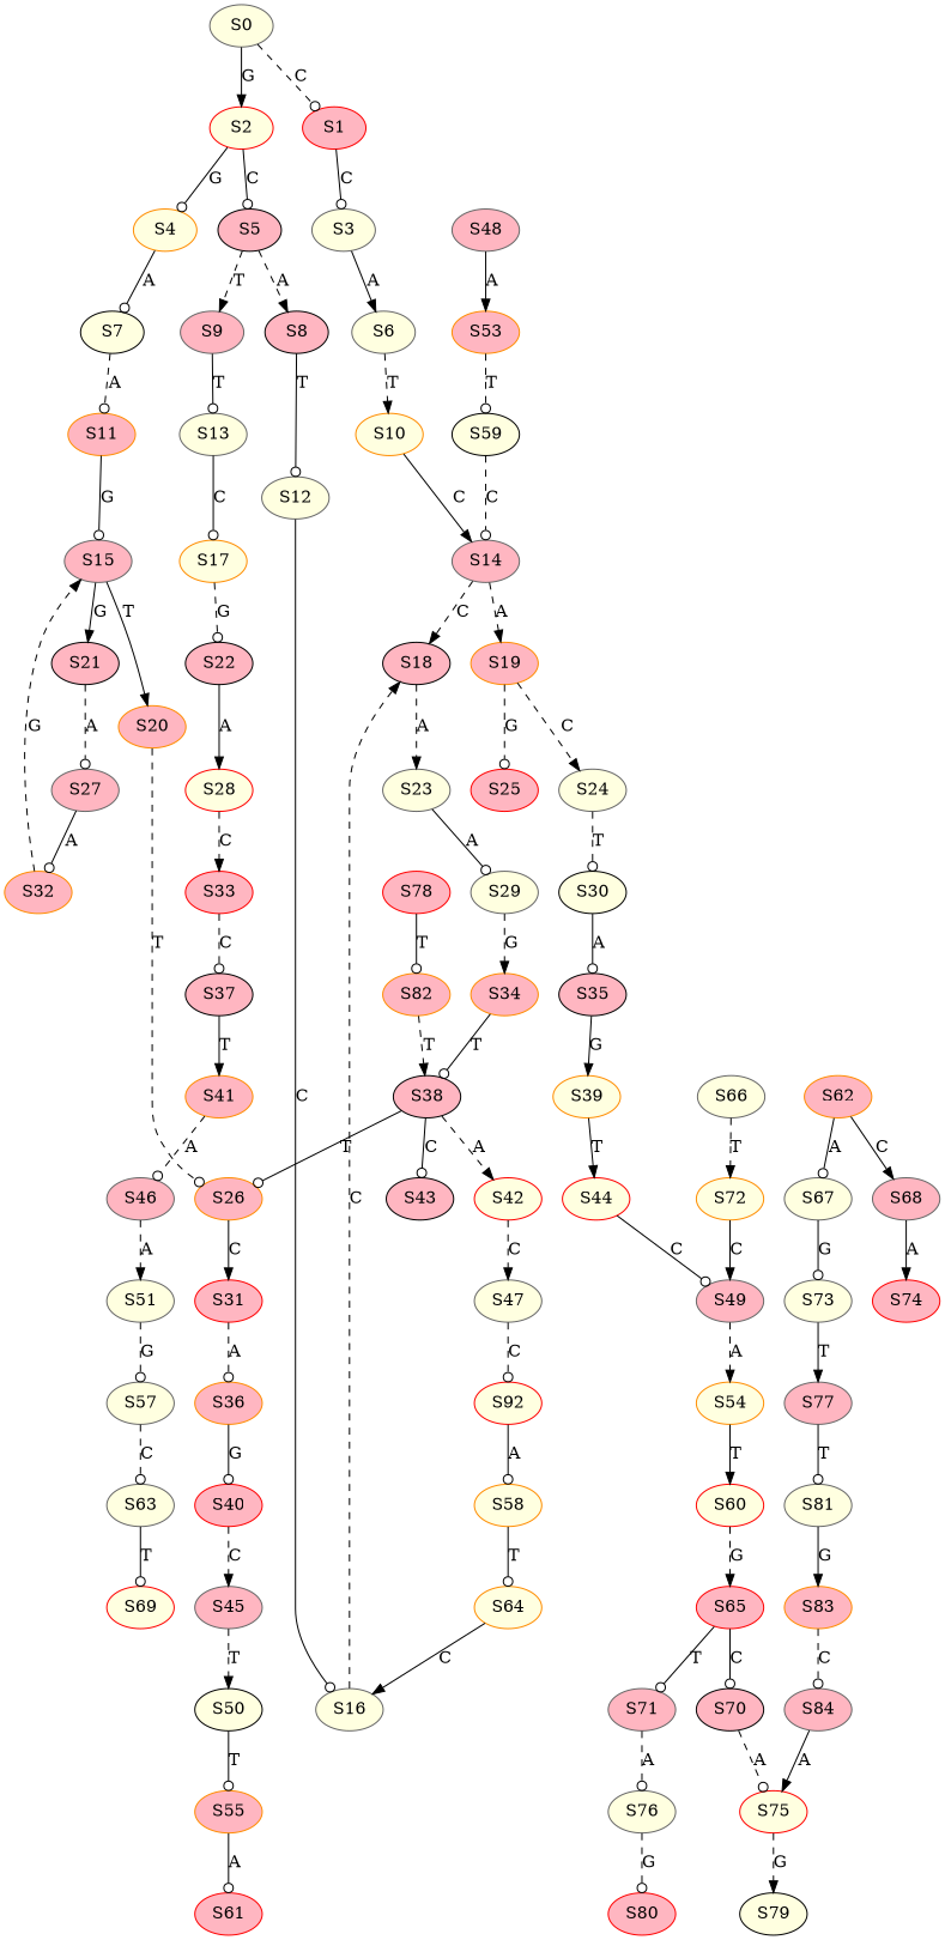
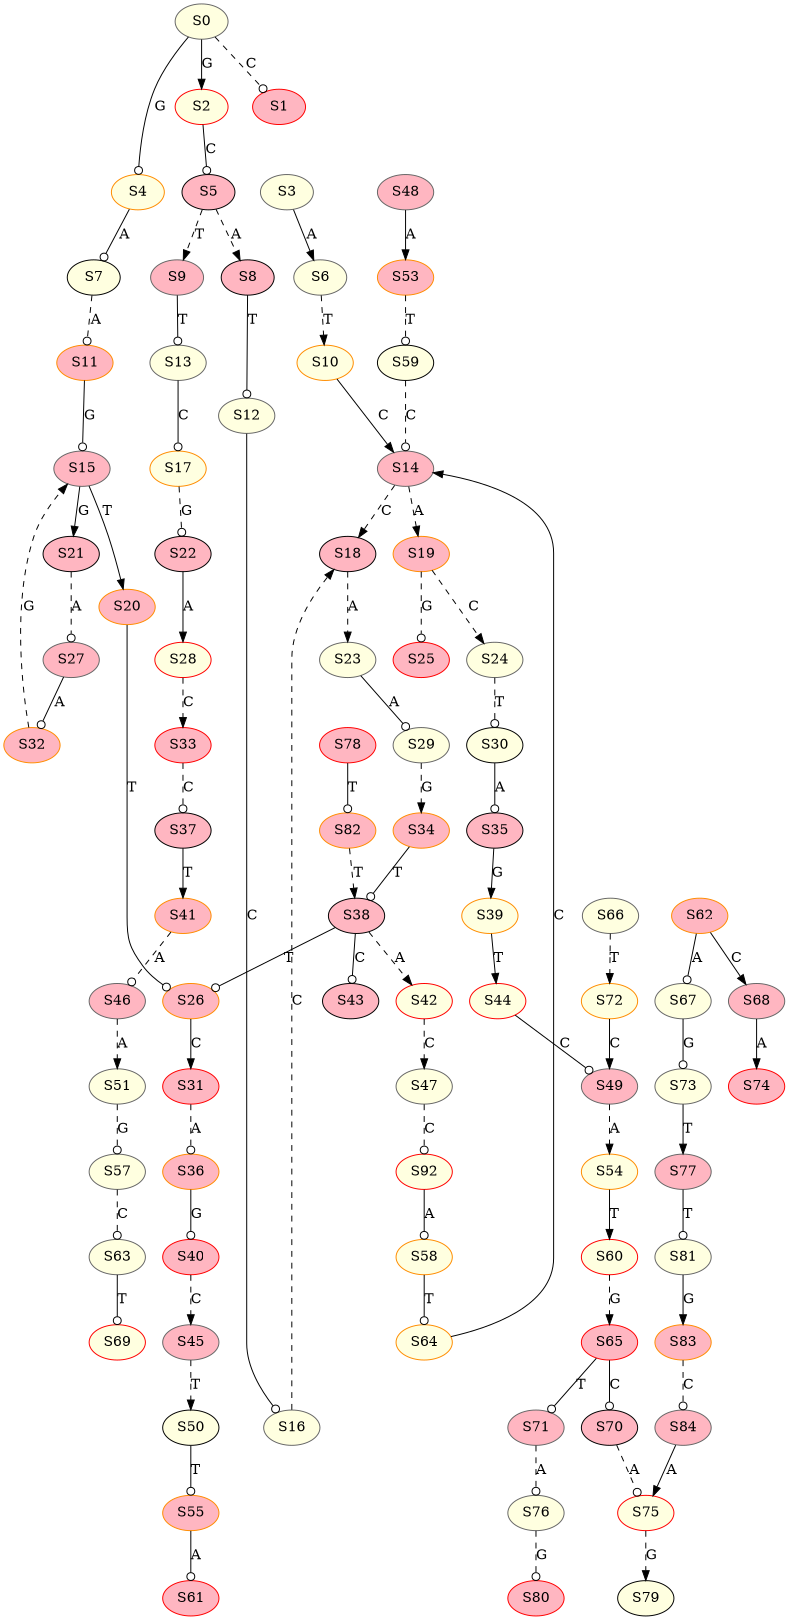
  strict digraph {
    node [color=gray40 fillcolor=lightpink style=filled]
    edge [arrowhead=odot style=solid]
    S0 [fillcolor=lightyellow]
    S1 [color=red]
    S2 [color=red fillcolor=lightyellow]
    S3 [fillcolor=lightyellow]
    S4 [color=darkorange fillcolor=lightyellow]
    S5 [color=black]
    S6 [fillcolor=lightyellow]
    S7 [color=black fillcolor=lightyellow]
    S8 [color=black]
    S9
    S10 [color=darkorange fillcolor=lightyellow]
    S11 [color=darkorange]
    S12 [fillcolor=lightyellow]
    S13 [fillcolor=lightyellow]
    S14
    S15
    S16 [fillcolor=lightyellow]
    S17 [color=darkorange fillcolor=lightyellow]
    S18 [color=black]
    S19 [color=darkorange]
    S20 [color=darkorange]
    S21 [color=black]
    S22 [color=black]
    S23 [fillcolor=lightyellow]
    S24 [fillcolor=lightyellow]
    S25 [color=red]
    S26 [color=darkorange]
    S27
    S28 [color=red fillcolor=lightyellow]
    S29 [fillcolor=lightyellow]
    S30 [color=black fillcolor=lightyellow]
    S31 [color=red]
    S32 [color=darkorange]
    S33 [color=red]
    S34 [color=darkorange]
    S35 [color=black]
    S36 [color=darkorange]
    S37 [color=black]
    S38 [color=black]
    S39 [color=darkorange fillcolor=lightyellow]
    S40 [color=red]
    S41 [color=darkorange]
    S42 [color=red fillcolor=lightyellow]
    S43 [color=black]
    S44 [color=red fillcolor=lightyellow]
    S45
    S46
    S47 [fillcolor=lightyellow]
    S49
    S50 [color=black fillcolor=lightyellow]
    S51 [fillcolor=lightyellow]
    n52 [color=red fillcolor=lightyellow label=S92]
    S53 [color=darkorange]
    S48
    S54 [color=darkorange fillcolor=lightyellow]
    S55 [color=darkorange]
    S57 [fillcolor=lightyellow]
    S58 [color=darkorange fillcolor=lightyellow]
    S59 [color=black fillcolor=lightyellow]
    S60 [color=red fillcolor=lightyellow]
    S61 [color=red]
    S63 [fillcolor=lightyellow]
    S64 [color=darkorange fillcolor=lightyellow]
    S65 [color=red]
    S62 [color=darkorange]
    S67 [fillcolor=lightyellow]
    S68
    S69 [color=red fillcolor=lightyellow]
    S70 [color=black]
    S71
    S66 [fillcolor=lightyellow]
    S72 [color=darkorange fillcolor=lightyellow]
    S73 [fillcolor=lightyellow]
    S74 [color=red]
    S75 [color=red fillcolor=lightyellow]
    S76 [fillcolor=lightyellow]
    S77
    S79 [color=black fillcolor=lightyellow]
    S80 [color=red]
    S81 [fillcolor=lightyellow]
    S78 [color=red]
    S82 [color=darkorange]
    S83 [color=darkorange]
    S84
    S0 -> S1 [label=C style=dashed]
    S0 -> S2 [arrowhead=normal label=G]
-   S1 -> S3 [label=C]
-   S2 -> S4 [label=G]
+   S0 -> S4 [label=G]
    S2 -> S5 [label=C]
    S3 -> S6 [arrowhead=normal label=A]
    S4 -> S7 [label=A]
    S5 -> S8 [arrowhead=normal label=A style=dashed]
    S5 -> S9 [arrowhead=normal label=T style=dashed]
    S6 -> S10 [arrowhead=normal label=T style=dashed]
    S7 -> S11 [label=A style=dashed]
    S8 -> S12 [label=T]
    S9 -> S13 [label=T]
    S10 -> S14 [arrowhead=normal label=C]
    S11 -> S15 [label=G]
    S12 -> S16 [label=C]
    S13 -> S17 [label=C]
    S14 -> S18 [arrowhead=normal label=C style=dashed]
    S14 -> S19 [arrowhead=normal label=A style=dashed]
    S15 -> S20 [arrowhead=normal label=T]
    S15 -> S21 [arrowhead=normal label=G]
    S16 -> S18 [arrowhead=normal label=C style=dashed]
    S17 -> S22 [label=G style=dashed]
    S18 -> S23 [arrowhead=normal label=A style=dashed]
    S19 -> S24 [arrowhead=normal label=C style=dashed]
    S19 -> S25 [label=G style=dashed]
-   S20 -> S26 [label=T style=dashed]
+   S20 -> S26 [label=T]
    S21 -> S27 [label=A style=dashed]
    S22 -> S28 [arrowhead=normal label=A]
    S23 -> S29 [label=A]
    S24 -> S30 [label=T style=dashed]
    S26 -> S31 [arrowhead=normal label=C]
    S27 -> S32 [label=A]
    S28 -> S33 [arrowhead=normal label=C style=dashed]
    S29 -> S34 [arrowhead=normal label=G style=dashed]
    S30 -> S35 [label=A]
    S31 -> S36 [label=A style=dashed]
    S32 -> S15 [arrowhead=normal label=G style=dashed]
    S33 -> S37 [label=C style=dashed]
    S34 -> S38 [label=T]
    S35 -> S39 [arrowhead=normal label=G]
    S36 -> S40 [label=G]
    S37 -> S41 [arrowhead=normal label=T]
    S38 -> S26 [label=T]
    S38 -> S42 [arrowhead=normal label=A style=dashed]
    S38 -> S43 [label=C]
    S39 -> S44 [arrowhead=normal label=T]
    S40 -> S45 [arrowhead=normal label=C style=dashed]
    S41 -> S46 [label=A style=dashed]
    S42 -> S47 [arrowhead=normal label=C style=dashed]
    S44 -> S49 [label=C]
    S45 -> S50 [arrowhead=normal label=T style=dashed]
    S46 -> S51 [arrowhead=normal label=A style=dashed]
    S47 -> n52 [label=C style=dashed]
    S49 -> S54 [arrowhead=normal label=A style=dashed]
    S50 -> S55 [label=T]
    S51 -> S57 [label=G style=dashed]
    n52 -> S58 [label=A]
    S53 -> S59 [label=T style=dashed]
    S48 -> S53 [arrowhead=normal label=A]
    S54 -> S60 [arrowhead=normal label=T]
    S55 -> S61 [label=A]
    S57 -> S63 [label=C style=dashed]
    S58 -> S64 [label=T]
    S59 -> S14 [label=C style=dashed]
    S60 -> S65 [arrowhead=normal label=G style=dashed]
    S63 -> S69 [label=T]
-   S64 -> S16 [arrowhead=normal label=C]
+   S64 -> S14 [arrowhead=normal label=C]
    S65 -> S70 [label=C]
    S65 -> S71 [label=T]
    S62 -> S67 [label=A]
    S62 -> S68 [arrowhead=normal label=C]
    S67 -> S73 [label=G]
    S68 -> S74 [arrowhead=normal label=A]
    S70 -> S75 [label=A style=dashed]
    S71 -> S76 [label=A style=dashed]
    S66 -> S72 [arrowhead=normal label=T style=dashed]
    S72 -> S49 [arrowhead=normal label=C]
    S73 -> S77 [arrowhead=normal label=T]
    S75 -> S79 [arrowhead=normal label=G style=dashed]
    S76 -> S80 [label=G style=dashed]
    S77 -> S81 [label=T]
    S81 -> S83 [arrowhead=normal label=G]
    S78 -> S82 [label=T]
    S82 -> S38 [arrowhead=normal label=T style=dashed]
    S83 -> S84 [label=C style=dashed]
    S84 -> S75 [arrowhead=normal label=A]
  }
